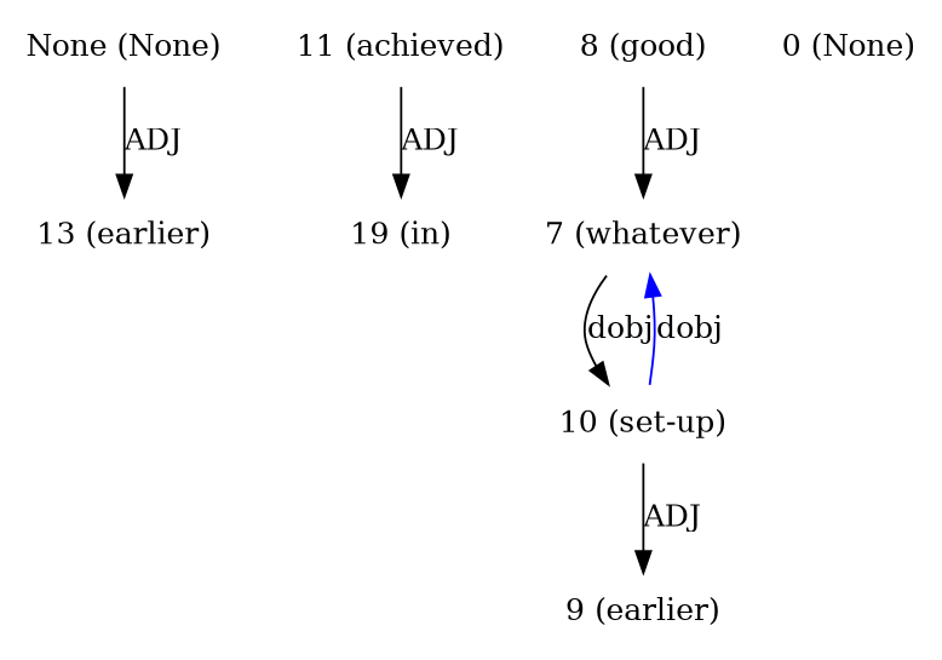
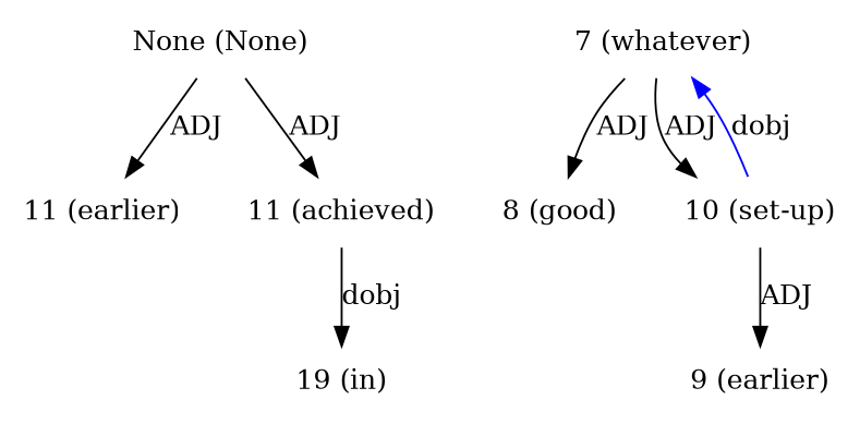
  digraph {
    node [shape=plaintext]
    edge [dir=forward]
    n1 [label="None (None)"]
-   n2 [label="13 (earlier)"]
+   n2 [label="11 (earlier)"]
    n3 [label="11 (achieved)"]
    n4 [label="19 (in)"]
    n5 [label="8 (good)"]
-   n6 [label="0 (None)"]
    n7 [label="7 (whatever)"]
    n8 [label="10 (set-up)"]
    n9 [label="9 (earlier)"]
    n1 -> n2 [label=ADJ]
-   n3 -> n4 [label=ADJ]
-   n5 -> n7 [label=ADJ]
-   n7 -> n8 [label=dobj]
+   n1 -> n3 [label=ADJ]
+   n3 -> n4 [label=dobj]
+   n7 -> n5 [label=ADJ]
+   n7 -> n8 [label=ADJ]
    n8 -> n7 [color=blue label=dobj]
    n8 -> n9 [label=ADJ]
  }
